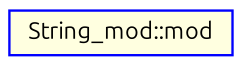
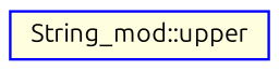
  digraph {
    rankdir=LR
    fontname=Ubuntu
-   n1 [color=blue fillcolor=lightyellow fontname=Ubuntu fontsize=10 height=0.2 label="String_mod::mod" shape=record style=filled width=0.4]
+   n1 [color=blue fillcolor=lightyellow fontname=Ubuntu fontsize=10 height=0.2 label="String_mod::upper" shape=record style=filled width=0.4]
  }
